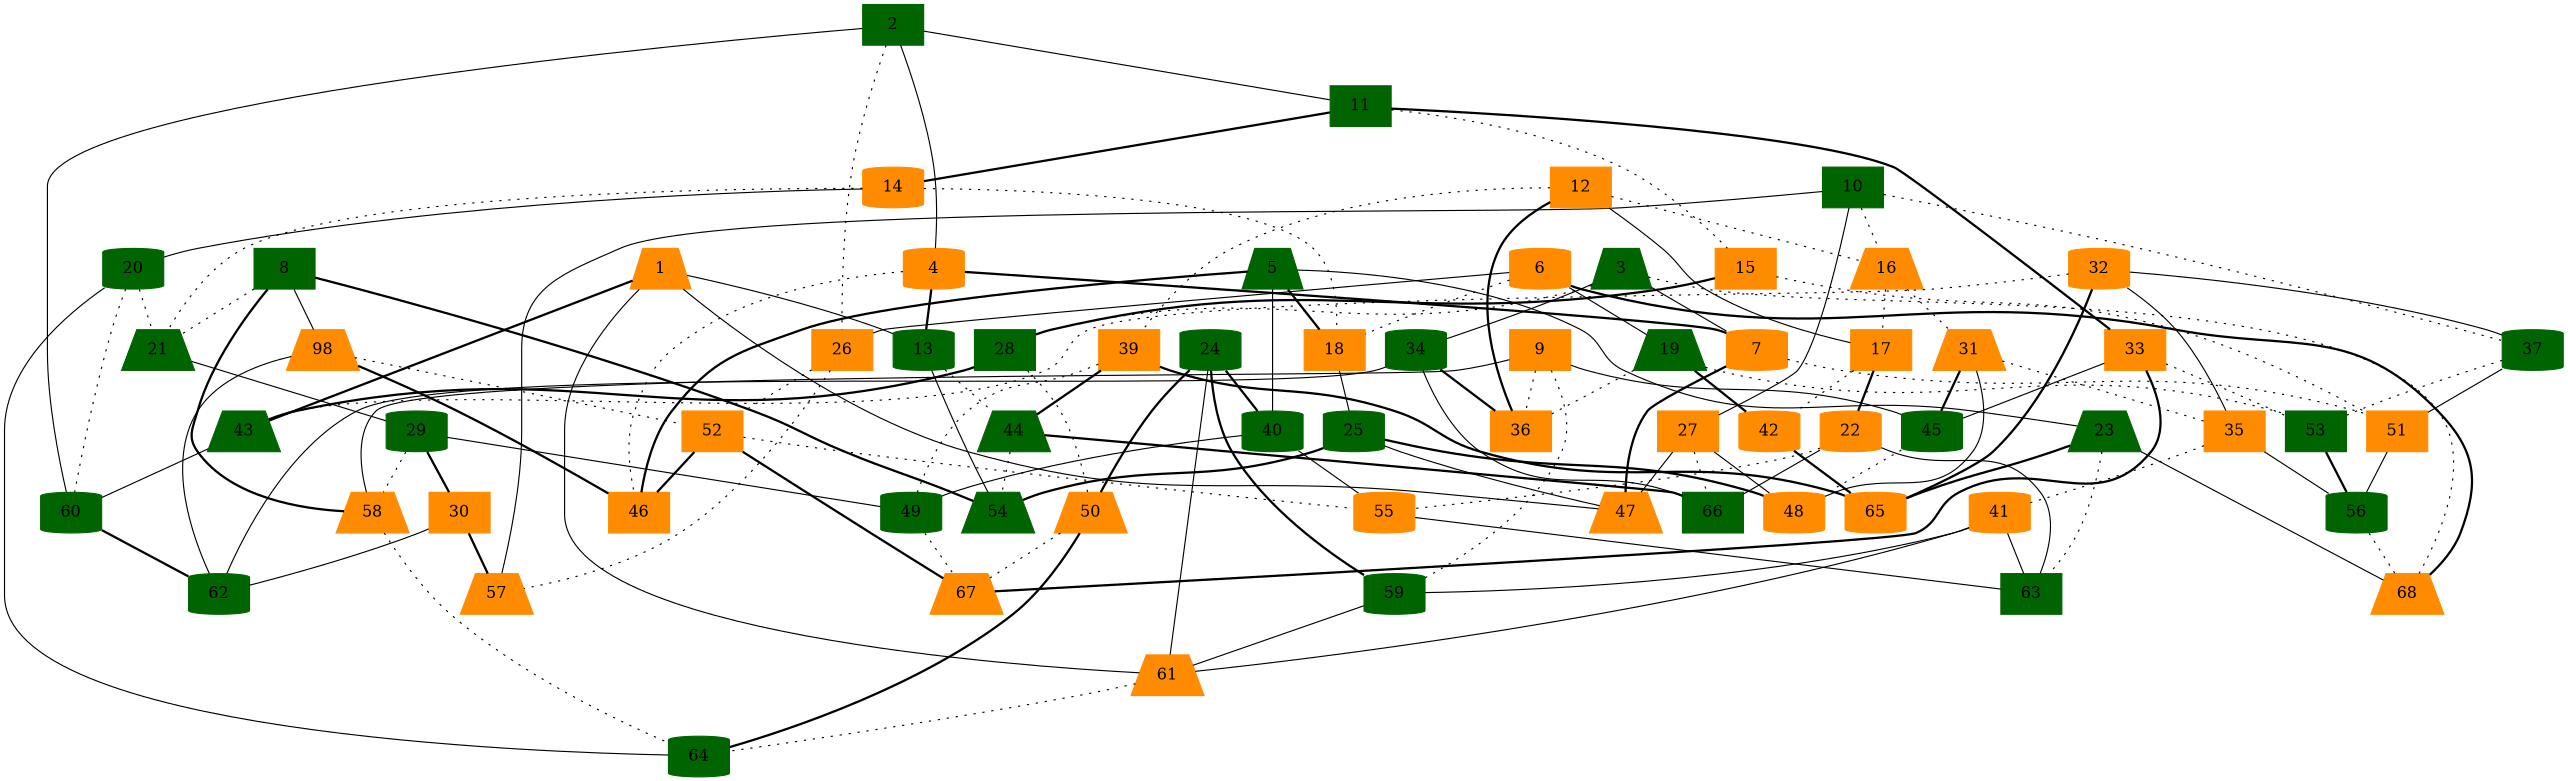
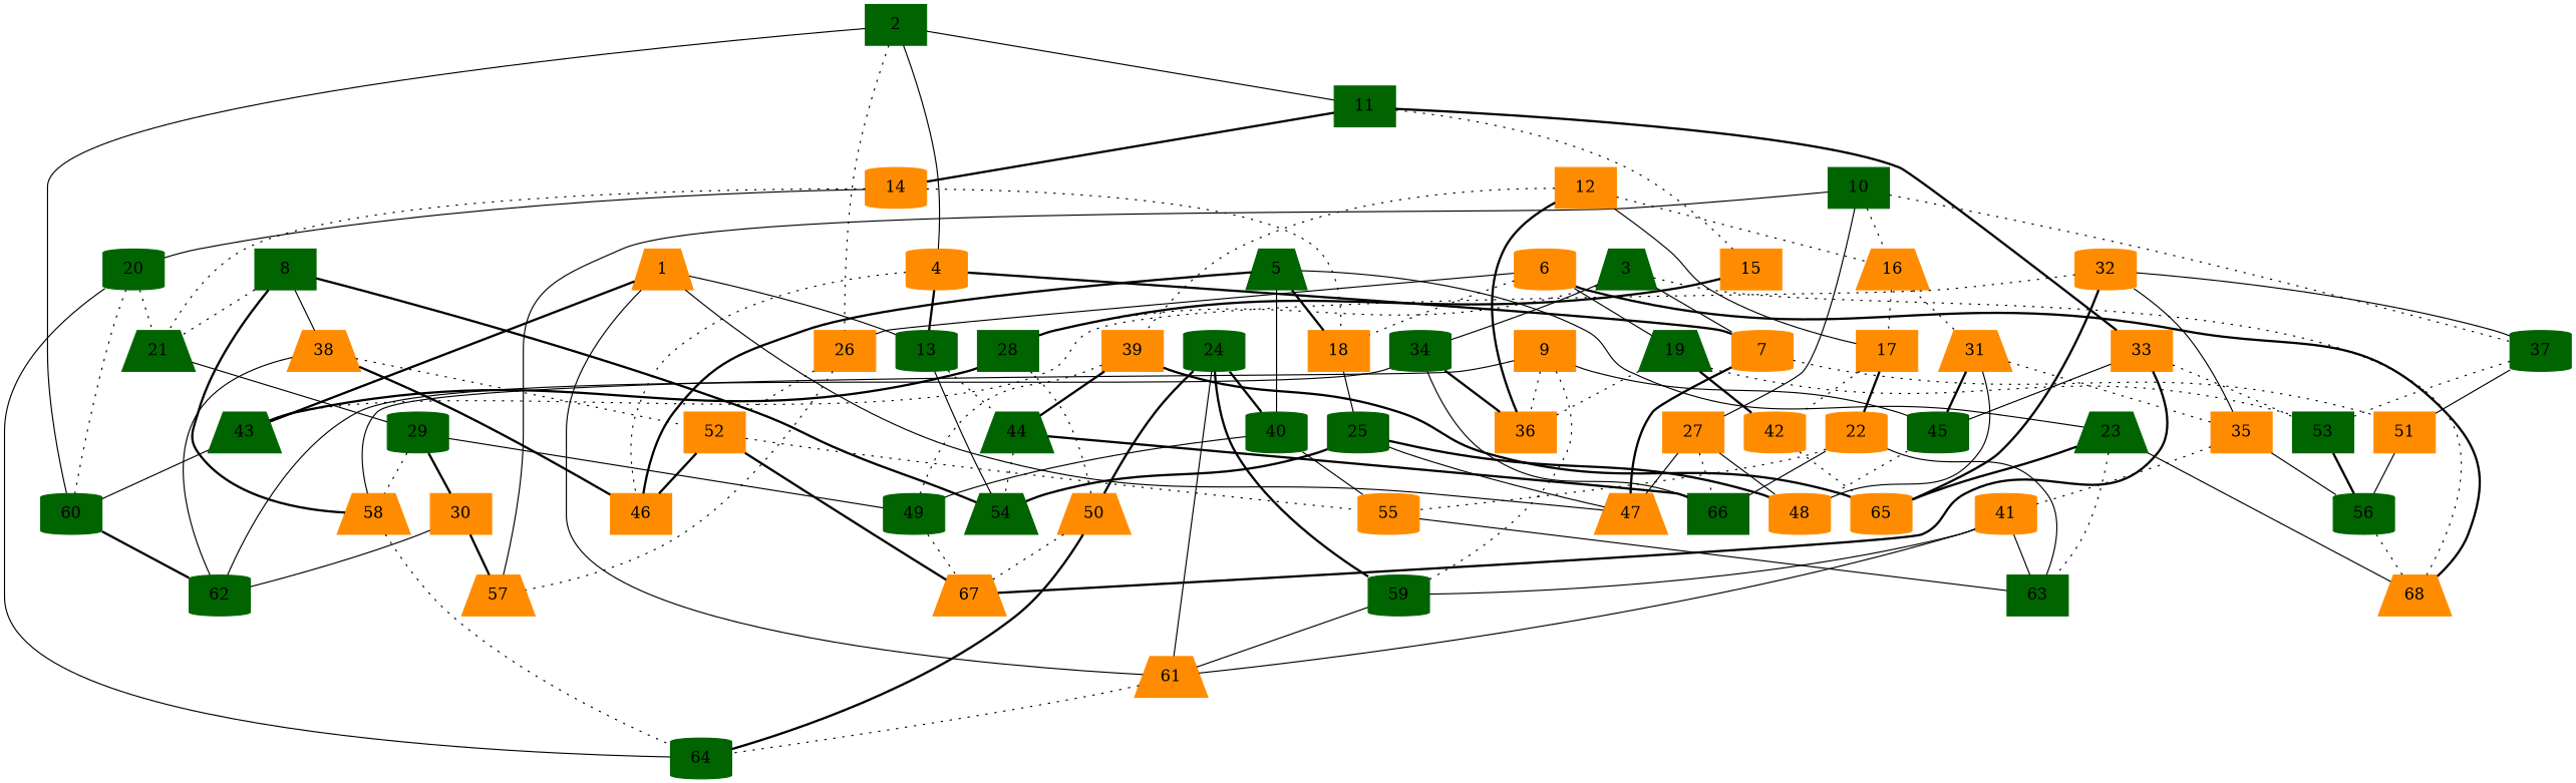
  graph {
    node [color=darkorange shape=cylinder style=filled]
    edge [style=solid]
    1 [shape=trapezium]
    13 [color=darkgreen]
    43 [color=darkgreen shape=trapezium]
    47 [shape=trapezium]
    61 [shape=trapezium]
    54 [color=darkgreen shape=trapezium]
    44 [color=darkgreen shape=trapezium]
    60 [color=darkgreen]
    64 [color=darkgreen]
    2 [color=darkgreen shape=box]
    4
    11 [color=darkgreen shape=box]
    26 [shape=box]
    7
    46 [shape=box]
    14
    15 [shape=box]
    33 [shape=box]
    57 [shape=trapezium]
    52 [shape=box]
    62 [color=darkgreen]
    3 [color=darkgreen shape=trapezium]
    28 [color=darkgreen shape=box]
    34 [color=darkgreen]
    68 [shape=trapezium]
    51 [shape=box]
    50 [shape=trapezium]
    36 [shape=box]
    66 [color=darkgreen shape=box]
    5 [color=darkgreen shape=trapezium]
    18 [shape=box]
    23 [color=darkgreen shape=trapezium]
    40 [color=darkgreen]
    25 [color=darkgreen]
    63 [color=darkgreen shape=box]
    65
    55
    49 [color=darkgreen]
    6
    19 [color=darkgreen shape=trapezium]
    42
    53 [color=darkgreen shape=box]
    56 [color=darkgreen]
    8 [color=darkgreen shape=box]
    21 [color=darkgreen shape=trapezium]
-   38 [shape=trapezium label=98]
+   38 [shape=trapezium]
    58 [shape=trapezium]
    29 [color=darkgreen]
    9 [shape=box]
    45 [color=darkgreen]
    59 [color=darkgreen]
    48
    10 [color=darkgreen shape=box]
    16 [shape=trapezium]
    27 [shape=box]
    37 [color=darkgreen]
    17 [shape=box]
    31 [shape=trapezium]
    20 [color=darkgreen]
    67 [shape=trapezium]
    12 [shape=box]
    39 [shape=box]
    22
    35 [shape=box]
    30 [shape=box]
    24 [color=darkgreen]
    41
    32
    1 -- 13
    1 -- 43 [style=bold]
    1 -- 47
    1 -- 61
    13 -- 54
    13 -- 44 [style=dotted]
    43 -- 60
    61 -- 64 [style=dotted]
    44 -- 54 [style=dotted]
    44 -- 66 [style=bold]
    60 -- 62 [style=bold]
    2 -- 60
    2 -- 4
    2 -- 11
    2 -- 26 [style=dotted]
    4 -- 13 [style=bold]
    4 -- 7 [style=bold]
    4 -- 46 [style=dotted]
    11 -- 14 [style=bold]
    11 -- 15 [style=dotted]
    11 -- 33 [style=bold]
    26 -- 57 [style=dotted]
    26 -- 52 [style=dotted]
    7 -- 47 [style=bold]
    7 -- 51 [style=dotted]
    14 -- 18 [style=dotted]
    14 -- 21 [style=dotted]
    14 -- 20
    15 -- 28 [style=bold]
-   15 -- 51 [style=dotted]
    33 -- 53 [style=dotted]
    33 -- 45
    33 -- 67 [style=bold]
    52 -- 46 [style=bold]
    52 -- 55 [style=dotted]
    52 -- 67 [style=bold]
    3 -- 7
    3 -- 28 [style=dotted]
    3 -- 34
    3 -- 68 [style=dotted]
    28 -- 43 [style=bold]
    28 -- 50 [style=dotted]
    34 -- 62
    34 -- 36 [style=bold]
    34 -- 66
    51 -- 56
    50 -- 64 [style=bold]
    50 -- 67 [style=dotted]
    5 -- 46 [style=bold]
    5 -- 18 [style=bold]
    5 -- 23
    5 -- 40
    18 -- 25
    23 -- 68
    23 -- 63 [style=dotted]
    23 -- 65 [style=bold]
    40 -- 55
    40 -- 49
    25 -- 47
    25 -- 54 [style=bold]
    25 -- 48 [style=bold]
    55 -- 63
    49 -- 67 [style=dotted]
    6 -- 26
    6 -- 68 [style=bold]
    6 -- 18 [style=dotted]
    6 -- 19
    19 -- 36 [style=dotted]
    19 -- 42 [style=bold]
    19 -- 53 [style=dotted]
-   42 -- 65 [style=bold]
+   42 -- 65 [style=dotted]
    53 -- 56 [style=bold]
    56 -- 68 [style=dotted]
    8 -- 54 [style=bold]
    8 -- 21 [style=dotted]
    8 -- 38
    8 -- 58 [style=bold]
    21 -- 29
    38 -- 46 [style=bold]
    38 -- 52 [style=dotted]
    38 -- 62
    58 -- 64 [style=dotted]
    29 -- 49
    29 -- 58 [style=dotted]
    29 -- 30 [style=bold]
    9 -- 36 [style=dotted]
    9 -- 58
    9 -- 45
    9 -- 59 [style=dotted]
    45 -- 48 [style=dotted]
    59 -- 61
    10 -- 57
    10 -- 16 [style=dotted]
    10 -- 27
    10 -- 37 [style=dotted]
    16 -- 17 [style=dotted]
    16 -- 31 [style=dotted]
    27 -- 47
    27 -- 66 [style=dotted]
    27 -- 48
    37 -- 51
    37 -- 53 [style=dotted]
    17 -- 42 [style=dotted]
    17 -- 22 [style=bold]
    31 -- 45 [style=bold]
    31 -- 48
    31 -- 35 [style=dotted]
    20 -- 60 [style=dotted]
    20 -- 64
    20 -- 21 [style=dotted]
    12 -- 36 [style=bold]
    12 -- 16 [style=dotted]
    12 -- 17
    12 -- 39 [style=dotted]
    39 -- 44 [style=bold]
    39 -- 65 [style=bold]
    39 -- 49 [style=dotted]
    22 -- 66
    22 -- 63
    22 -- 55 [style=dotted]
    35 -- 56
    35 -- 41 [style=dotted]
    30 -- 57 [style=bold]
    30 -- 62
    24 -- 61
    24 -- 50 [style=bold]
    24 -- 40 [style=bold]
    24 -- 59 [style=bold]
    41 -- 61
    41 -- 63
    41 -- 59
    32 -- 43 [style=dotted]
    32 -- 65 [style=bold]
    32 -- 37
    32 -- 35
  }
